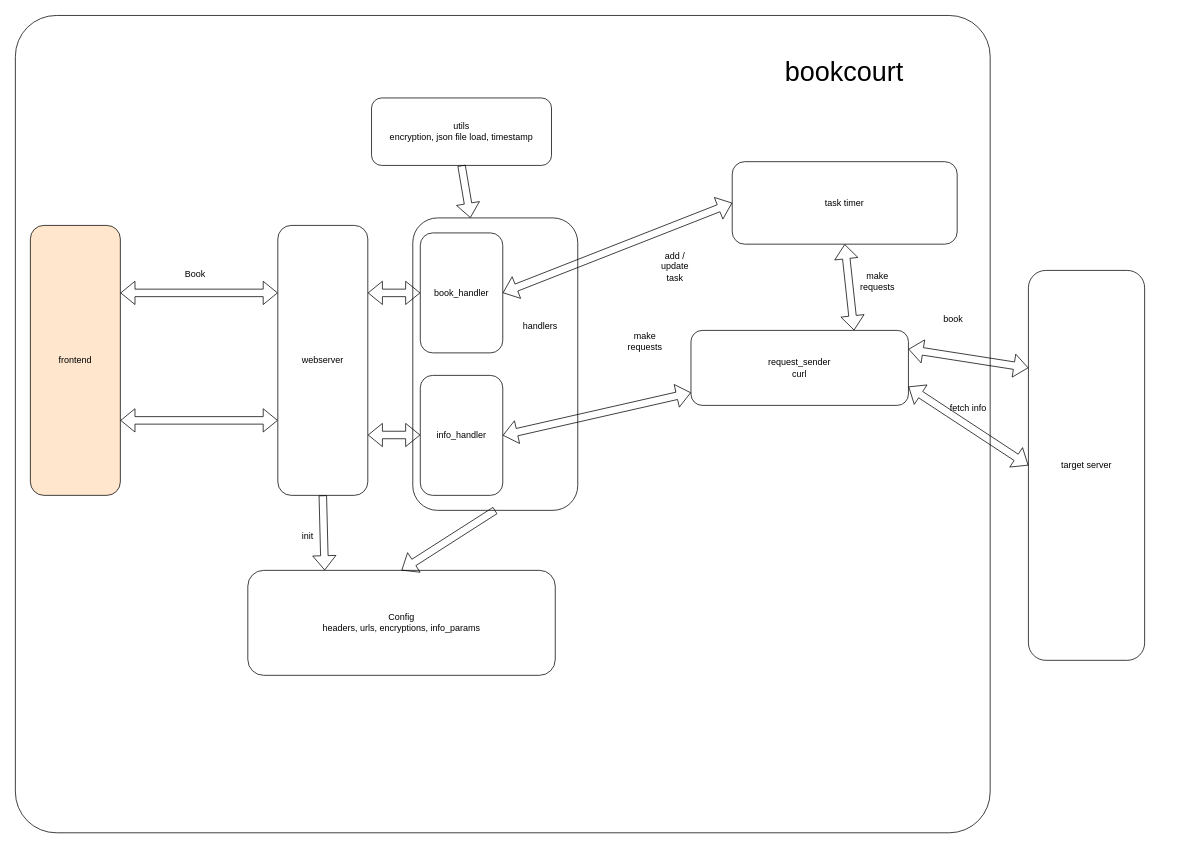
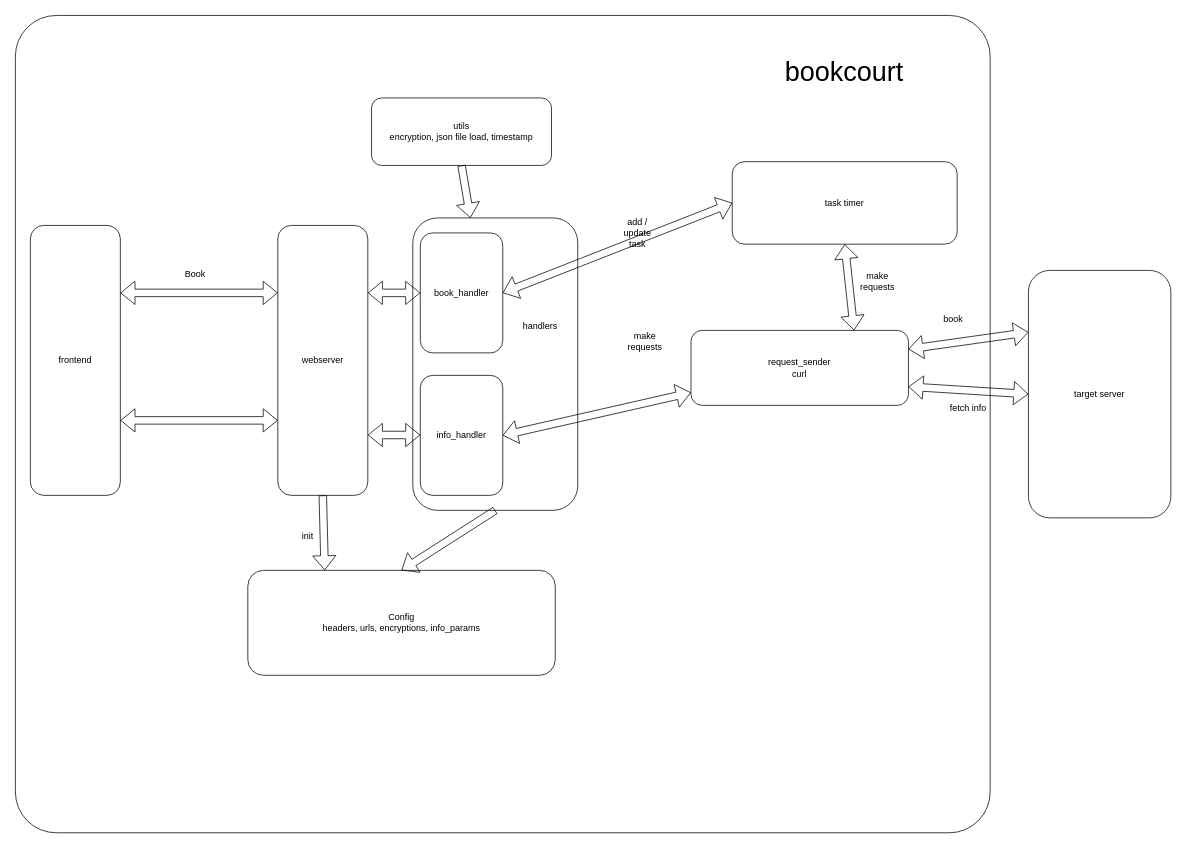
  <mxCell id="0" />
  <mxCell id="1" parent="0" />
  <mxCell id="2" value="" style="rounded=1;whiteSpace=wrap;html=1;arcSize=5;" parent="1" vertex="1"><mxGeometry x="20" y="20" width="1300" height="1090" as="geometry" /></mxCell>
  <mxCell id="3" value="" style="rounded=1;whiteSpace=wrap;html=1;" parent="1" vertex="1"><mxGeometry x="550" y="290" width="220" height="390" as="geometry" /></mxCell>
- <mxCell id="4" value="frontend" style="rounded=1;whiteSpace=wrap;html=1;fillColor=#ffe6cc;" parent="1" vertex="1"><mxGeometry x="40" y="300" width="120" height="360" as="geometry" /></mxCell>
+ <mxCell id="4" value="frontend" style="rounded=1;whiteSpace=wrap;html=1;" parent="1" vertex="1"><mxGeometry x="40" y="300" width="120" height="360" as="geometry" /></mxCell>
  <mxCell id="5" value="" style="shape=flexArrow;endArrow=classic;startArrow=classic;html=1;exitX=1;exitY=0.25;exitDx=0;exitDy=0;" parent="1" source="4" edge="1"><mxGeometry width="100" height="100" relative="1" as="geometry"><mxPoint x="210" y="470" as="sourcePoint" /><mxPoint x="370" y="390" as="targetPoint" /></mxGeometry></mxCell>
  <mxCell id="6" value="" style="shape=flexArrow;endArrow=classic;startArrow=classic;html=1;exitX=1;exitY=0.25;exitDx=0;exitDy=0;" parent="1" edge="1"><mxGeometry width="100" height="100" relative="1" as="geometry"><mxPoint x="160" y="560" as="sourcePoint" /><mxPoint x="370" y="560" as="targetPoint" /></mxGeometry></mxCell>
  <mxCell id="7" value="webserver" style="rounded=1;whiteSpace=wrap;html=1;" parent="1" vertex="1"><mxGeometry x="370" y="300" width="120" height="360" as="geometry" /></mxCell>
  <mxCell id="8" value="Book" style="text;html=1;strokeColor=none;fillColor=none;align=center;verticalAlign=middle;whiteSpace=wrap;rounded=0;" parent="1" vertex="1"><mxGeometry x="230" y="350" width="60" height="30" as="geometry" /></mxCell>
  <mxCell id="9" value="book_handler" style="rounded=1;whiteSpace=wrap;html=1;" parent="1" vertex="1"><mxGeometry x="560" y="310" width="110" height="160" as="geometry" /></mxCell>
  <mxCell id="10" value="info_handler" style="rounded=1;whiteSpace=wrap;html=1;" parent="1" vertex="1"><mxGeometry x="560" y="500" width="110" height="160" as="geometry" /></mxCell>
  <mxCell id="11" value="" style="shape=flexArrow;endArrow=classic;startArrow=classic;html=1;entryX=0;entryY=0.5;entryDx=0;entryDy=0;exitX=1;exitY=0.25;exitDx=0;exitDy=0;" parent="1" source="7" target="9" edge="1"><mxGeometry width="100" height="100" relative="1" as="geometry"><mxPoint x="320" y="540" as="sourcePoint" /><mxPoint x="420" y="440" as="targetPoint" /></mxGeometry></mxCell>
  <mxCell id="12" value="" style="shape=flexArrow;endArrow=classic;startArrow=classic;html=1;entryX=0;entryY=0.5;entryDx=0;entryDy=0;exitX=1;exitY=0.25;exitDx=0;exitDy=0;" parent="1" edge="1"><mxGeometry width="100" height="100" relative="1" as="geometry"><mxPoint x="490" y="579.5" as="sourcePoint" /><mxPoint x="560" y="579.5" as="targetPoint" /></mxGeometry></mxCell>
  <mxCell id="13" value="Config&lt;br&gt;headers, urls, encryptions, info_params" style="rounded=1;whiteSpace=wrap;html=1;" parent="1" vertex="1"><mxGeometry x="330" y="760" width="410" height="140" as="geometry" /></mxCell>
  <mxCell id="14" value="" style="shape=flexArrow;endArrow=classic;html=1;exitX=0.5;exitY=1;exitDx=0;exitDy=0;entryX=0.25;entryY=0;entryDx=0;entryDy=0;" parent="1" source="7" target="13" edge="1"><mxGeometry width="50" height="50" relative="1" as="geometry"><mxPoint x="490" y="740" as="sourcePoint" /><mxPoint x="450" y="770" as="targetPoint" /></mxGeometry></mxCell>
  <mxCell id="15" value="init" style="text;html=1;strokeColor=none;fillColor=none;align=center;verticalAlign=middle;whiteSpace=wrap;rounded=0;" parent="1" vertex="1"><mxGeometry x="380" y="700" width="60" height="30" as="geometry" /></mxCell>
  <mxCell id="16" value="utils&lt;br&gt;encryption, json file load, timestamp" style="rounded=1;whiteSpace=wrap;html=1;" parent="1" vertex="1"><mxGeometry x="495" y="130" width="240" height="90" as="geometry" /></mxCell>
  <mxCell id="17" value="request_sender&lt;br&gt;curl" style="rounded=1;whiteSpace=wrap;html=1;" parent="1" vertex="1"><mxGeometry x="921" y="440" width="290" height="100" as="geometry" /></mxCell>
  <mxCell id="18" value="handlers" style="text;html=1;strokeColor=none;fillColor=none;align=center;verticalAlign=middle;whiteSpace=wrap;rounded=0;" parent="1" vertex="1"><mxGeometry x="690" y="420" width="60" height="30" as="geometry" /></mxCell>
  <mxCell id="19" value="" style="shape=flexArrow;endArrow=classic;html=1;entryX=0.5;entryY=0;entryDx=0;entryDy=0;exitX=0.5;exitY=1;exitDx=0;exitDy=0;" parent="1" source="3" target="13" edge="1"><mxGeometry width="50" height="50" relative="1" as="geometry"><mxPoint x="600" y="680" as="sourcePoint" /><mxPoint x="650" y="630" as="targetPoint" /></mxGeometry></mxCell>
  <mxCell id="20" value="" style="shape=flexArrow;endArrow=classic;html=1;exitX=0.5;exitY=1;exitDx=0;exitDy=0;" parent="1" source="16" target="3" edge="1"><mxGeometry width="50" height="50" relative="1" as="geometry"><mxPoint x="600" y="290" as="sourcePoint" /><mxPoint x="650" y="240" as="targetPoint" /></mxGeometry></mxCell>
- <mxCell id="21" value="target server" style="rounded=1;whiteSpace=wrap;html=1;" parent="1" vertex="1"><mxGeometry x="1371" y="360" width="155" height="520" as="geometry" /></mxCell>
+ <mxCell id="21" value="target server" style="rounded=1;whiteSpace=wrap;html=1;" parent="1" vertex="1"><mxGeometry x="1371" y="360" width="190" height="330" as="geometry" /></mxCell>
  <mxCell id="22" value="" style="shape=flexArrow;endArrow=classic;startArrow=classic;html=1;entryX=0;entryY=0.25;entryDx=0;entryDy=0;exitX=1;exitY=0.25;exitDx=0;exitDy=0;" parent="1" source="17" target="21" edge="1"><mxGeometry width="100" height="100" relative="1" as="geometry"><mxPoint x="1191" y="540" as="sourcePoint" /><mxPoint x="1291" y="440" as="targetPoint" /></mxGeometry></mxCell>
  <mxCell id="23" value="" style="shape=flexArrow;endArrow=classic;startArrow=classic;html=1;entryX=0;entryY=0.5;entryDx=0;entryDy=0;exitX=1;exitY=0.75;exitDx=0;exitDy=0;" parent="1" source="17" target="21" edge="1"><mxGeometry width="100" height="100" relative="1" as="geometry"><mxPoint x="1211" y="630" as="sourcePoint" /><mxPoint x="1311" y="530" as="targetPoint" /></mxGeometry></mxCell>
  <mxCell id="24" value="" style="shape=flexArrow;endArrow=classic;startArrow=classic;html=1;exitX=1;exitY=0.5;exitDx=0;exitDy=0;" parent="1" source="10" target="17" edge="1"><mxGeometry width="100" height="100" relative="1" as="geometry"><mxPoint x="790" y="350" as="sourcePoint" /><mxPoint x="890" y="250" as="targetPoint" /></mxGeometry></mxCell>
  <mxCell id="25" value="make requests" style="text;html=1;strokeColor=none;fillColor=none;align=center;verticalAlign=middle;whiteSpace=wrap;rounded=0;" parent="1" vertex="1"><mxGeometry x="830" y="440" width="60" height="30" as="geometry" /></mxCell>
  <mxCell id="26" value="book" style="text;html=1;strokeColor=none;fillColor=none;align=center;verticalAlign=middle;whiteSpace=wrap;rounded=0;" parent="1" vertex="1"><mxGeometry x="1241" y="410" width="60" height="30" as="geometry" /></mxCell>
  <mxCell id="27" value="fetch info" style="text;html=1;strokeColor=none;fillColor=none;align=center;verticalAlign=middle;whiteSpace=wrap;rounded=0;" parent="1" vertex="1"><mxGeometry x="1261" y="529" width="60" height="30" as="geometry" /></mxCell>
  <mxCell id="28" value="task timer" style="rounded=1;whiteSpace=wrap;html=1;" parent="1" vertex="1"><mxGeometry x="976" y="215" width="300" height="110" as="geometry" /></mxCell>
  <mxCell id="29" value="" style="shape=flexArrow;endArrow=classic;startArrow=classic;html=1;entryX=0;entryY=0.5;entryDx=0;entryDy=0;exitX=1;exitY=0.5;exitDx=0;exitDy=0;" parent="1" source="9" target="28" edge="1"><mxGeometry width="100" height="100" relative="1" as="geometry"><mxPoint x="650" y="570" as="sourcePoint" /><mxPoint x="750" y="470" as="targetPoint" /></mxGeometry></mxCell>
  <mxCell id="30" value="" style="shape=flexArrow;endArrow=classic;startArrow=classic;html=1;entryX=0.75;entryY=0;entryDx=0;entryDy=0;exitX=0.5;exitY=1;exitDx=0;exitDy=0;" parent="1" source="28" target="17" edge="1"><mxGeometry width="100" height="100" relative="1" as="geometry"><mxPoint x="650" y="570" as="sourcePoint" /><mxPoint x="750" y="470" as="targetPoint" /></mxGeometry></mxCell>
- <mxCell id="31" value="add / update task" style="text;html=1;strokeColor=none;fillColor=none;align=center;verticalAlign=middle;whiteSpace=wrap;rounded=0;" parent="1" vertex="1"><mxGeometry x="870" y="340" width="60" height="30" as="geometry" /></mxCell>
+ <mxCell id="31" value="add / update task" style="text;html=1;strokeColor=none;fillColor=none;align=center;verticalAlign=middle;whiteSpace=wrap;rounded=0;" parent="1" vertex="1"><mxGeometry x="820" y="295" width="60" height="30" as="geometry" /></mxCell>
  <mxCell id="32" value="make requests" style="text;html=1;strokeColor=none;fillColor=none;align=center;verticalAlign=middle;whiteSpace=wrap;rounded=0;" parent="1" vertex="1"><mxGeometry x="1140" y="360" width="60" height="30" as="geometry" /></mxCell>
  <mxCell id="33" value="&lt;font style=&quot;font-size: 36px&quot;&gt;bookcourt&lt;/font&gt;" style="text;html=1;strokeColor=none;fillColor=none;align=center;verticalAlign=middle;whiteSpace=wrap;rounded=0;" parent="1" vertex="1"><mxGeometry x="980" y="80" width="291" height="30" as="geometry" /></mxCell>
